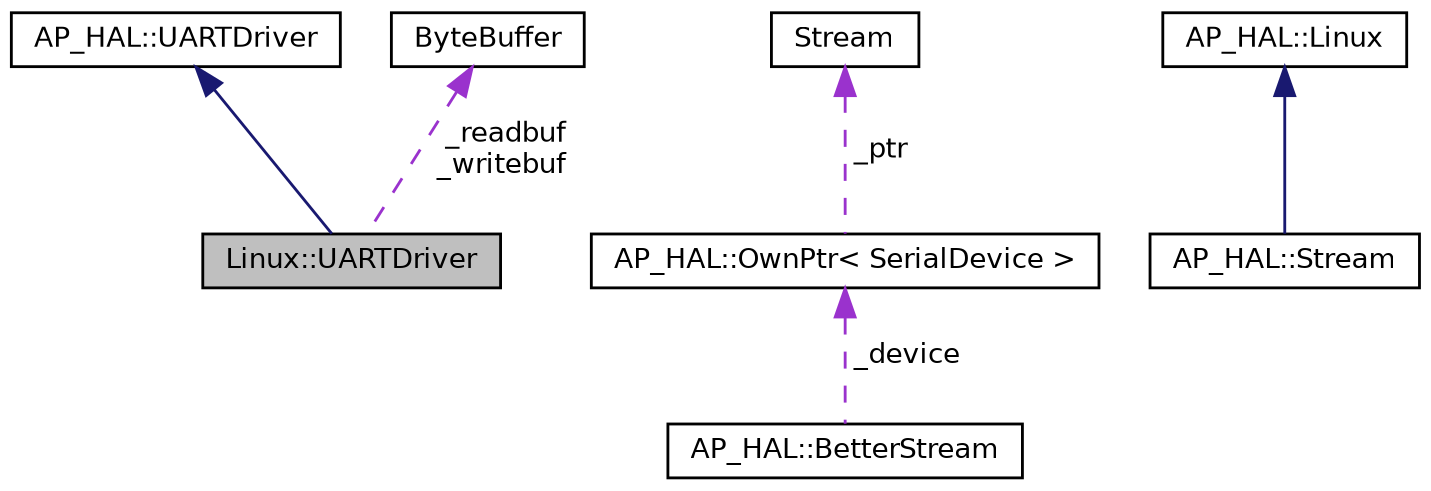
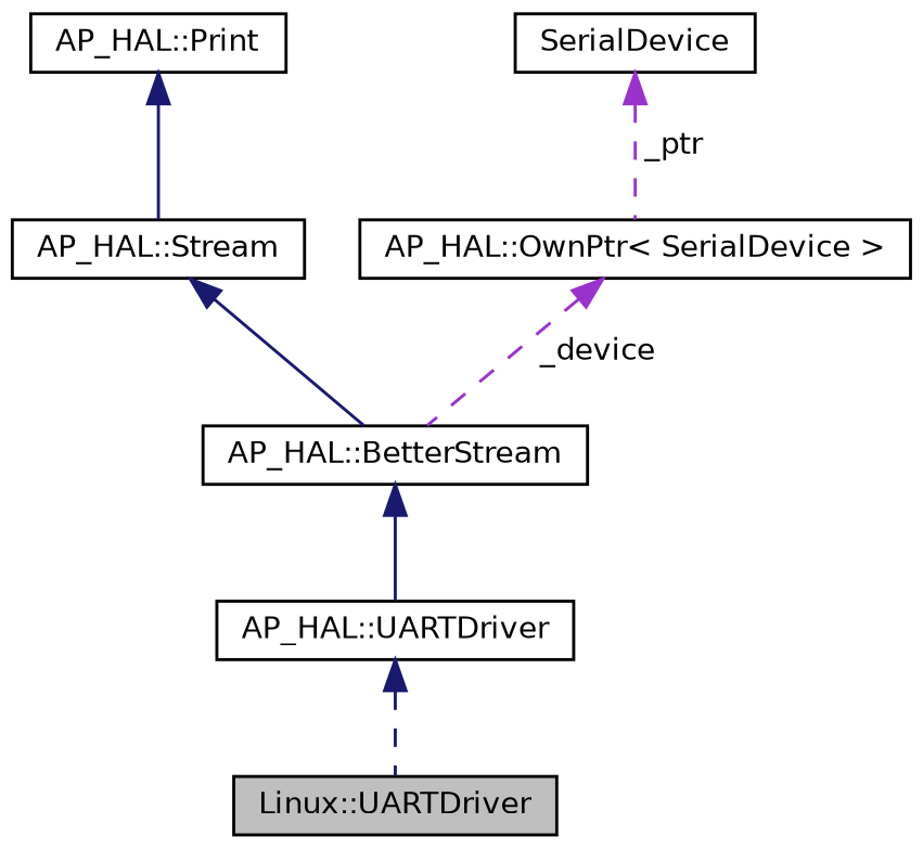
  digraph {
    node [color=black fillcolor=white fontname=Helvetica fontsize=10 shape=record style=filled]
    edge [color=midnightblue dir=back fontname=Helvetica fontsize=10 labelfontname=Helvetica labelfontsize=10 style=solid]
    n1 [fillcolor=grey75 fontcolor=black height=0.2 label="Linux::UARTDriver" width=0.4]
    n2 [height=0.2 label="AP_HAL::UARTDriver" width=0.4]
    n3 [height=0.2 label="AP_HAL::BetterStream" width=0.4]
    n4 [height=0.2 label="AP_HAL::Stream" width=0.4]
-   n5 [height=0.2 label="AP_HAL::Linux" width=0.4]
-   n6 [height=0.2 label=ByteBuffer width=0.4]
+   n5 [height=0.2 label="AP_HAL::Print" width=0.4]
    n7 [height=0.2 label="AP_HAL::OwnPtr\< SerialDevice \>" width=0.4]
-   n8 [height=0.2 label=Stream width=0.4]
-   n2 -> n1
+   n8 [height=0.2 label=SerialDevice width=0.4]
+   n2 -> n1 [style=dashed]
+   n3 -> n2
+   n4 -> n3
    n5 -> n4
-   n6 -> n1 [color=darkorchid3 label=" _readbuf\n_writebuf" style=dashed]
    n7 -> n3 [color=darkorchid3 label=" _device" style=dashed]
    n8 -> n7 [color=darkorchid3 label=" _ptr" style=dashed]
  }
